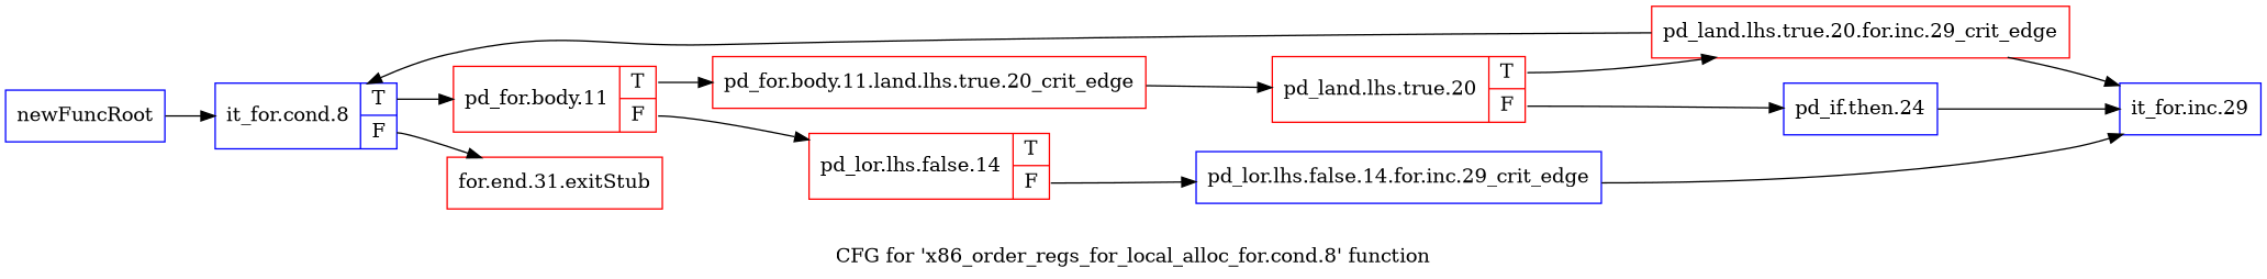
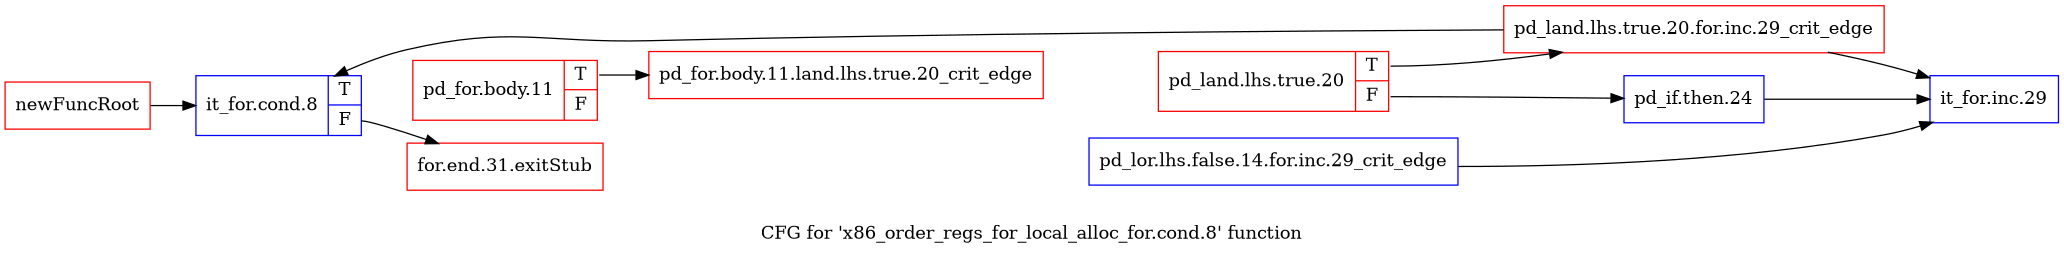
  digraph {
    label="CFG for 'x86_order_regs_for_local_alloc_for.cond.8' function"
    rankdir=LR
    node [color=red shape=record]
-   n1 [color=blue label="{newFuncRoot}"]
+   n1 [label="{newFuncRoot}"]
    n2 [color=blue label="{it_for.cond.8|{<s0>T|<s1>F}}"]
    n3 [label="{for.end.31.exitStub}"]
    n4 [label="{pd_for.body.11|{<s0>T|<s1>F}}"]
    n5 [label="{pd_for.body.11.land.lhs.true.20_crit_edge}"]
-   n6 [label="{pd_lor.lhs.false.14|{<s0>T|<s1>F}}"]
    n7 [label="{pd_land.lhs.true.20|{<s0>T|<s1>F}}"]
    n8 [color=blue label="{pd_lor.lhs.false.14.for.inc.29_crit_edge}"]
    n9 [label="{pd_land.lhs.true.20.for.inc.29_crit_edge}"]
    n10 [color=blue label="{pd_if.then.24}"]
    n11 [color=blue label="{it_for.inc.29}"]
    n1 -> n2
    n2 -> n3 [tailport=s1]
-   n2 -> n4 [tailport=s0]
    n4 -> n5 [tailport=s0]
-   n4 -> n6 [tailport=s1]
-   n5 -> n7
-   n6 -> n8 [tailport=s1]
    n7 -> n9 [tailport=s0]
    n7 -> n10 [tailport=s1]
    n8 -> n11
    n9 -> n2
    n9 -> n11
    n10 -> n11
  }
